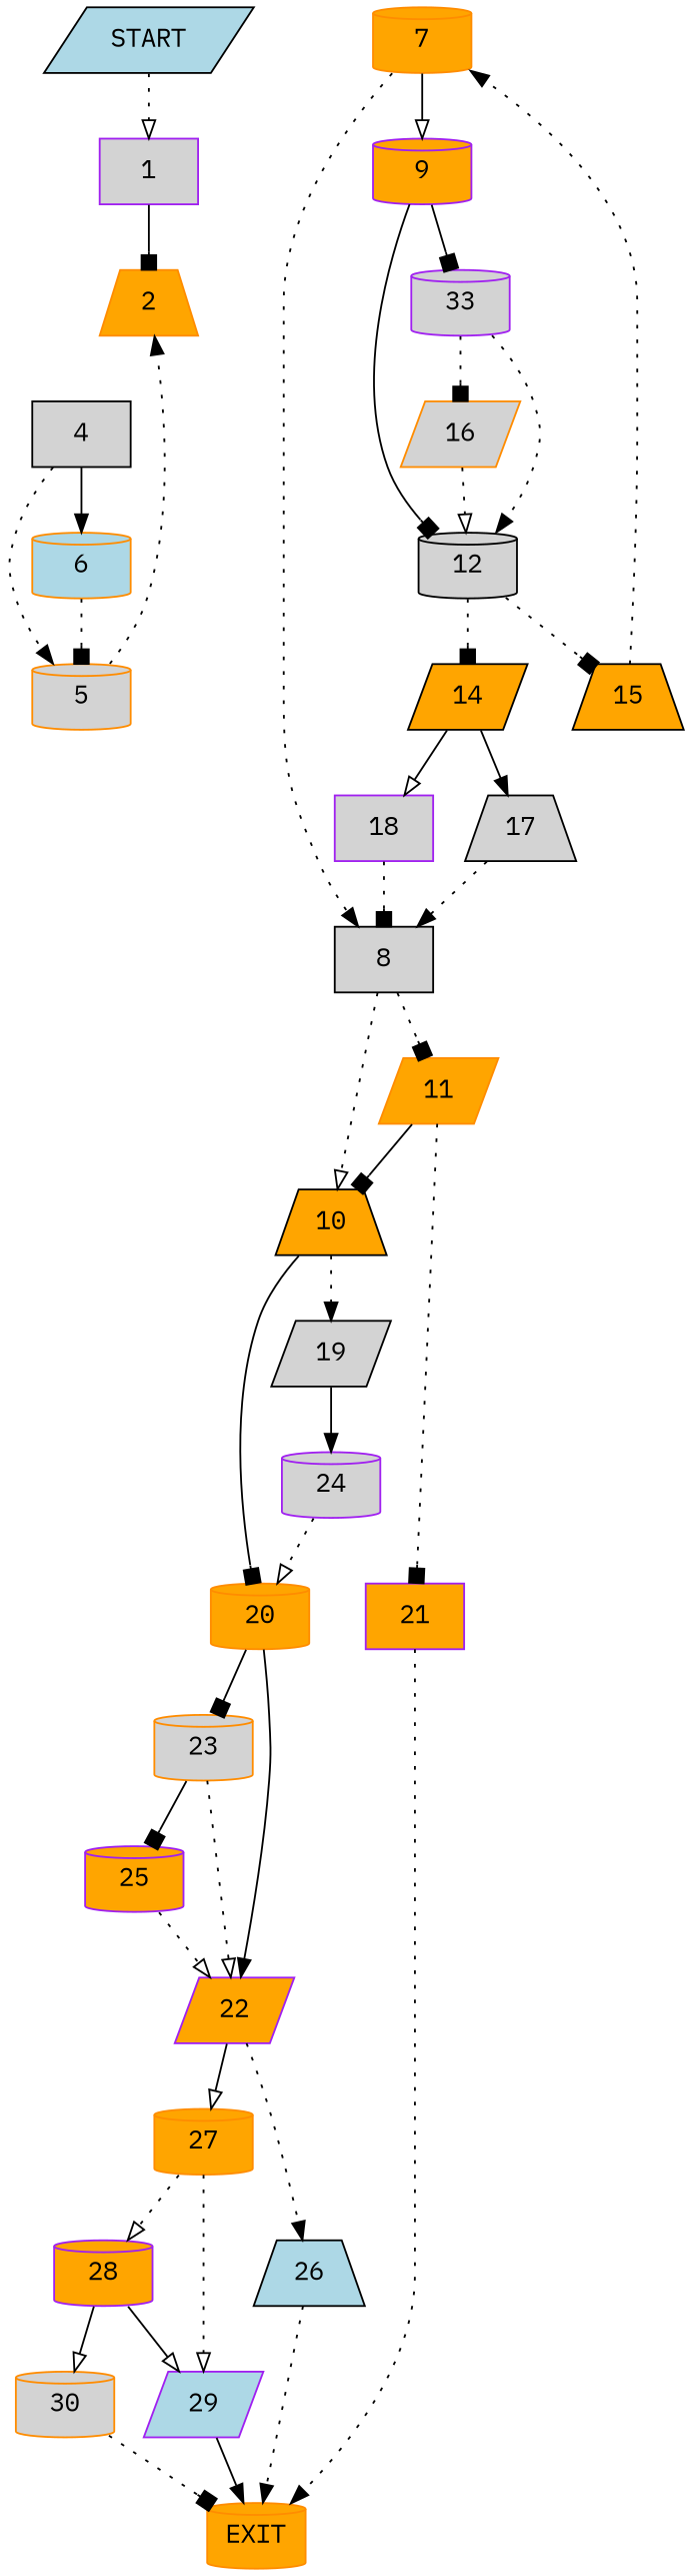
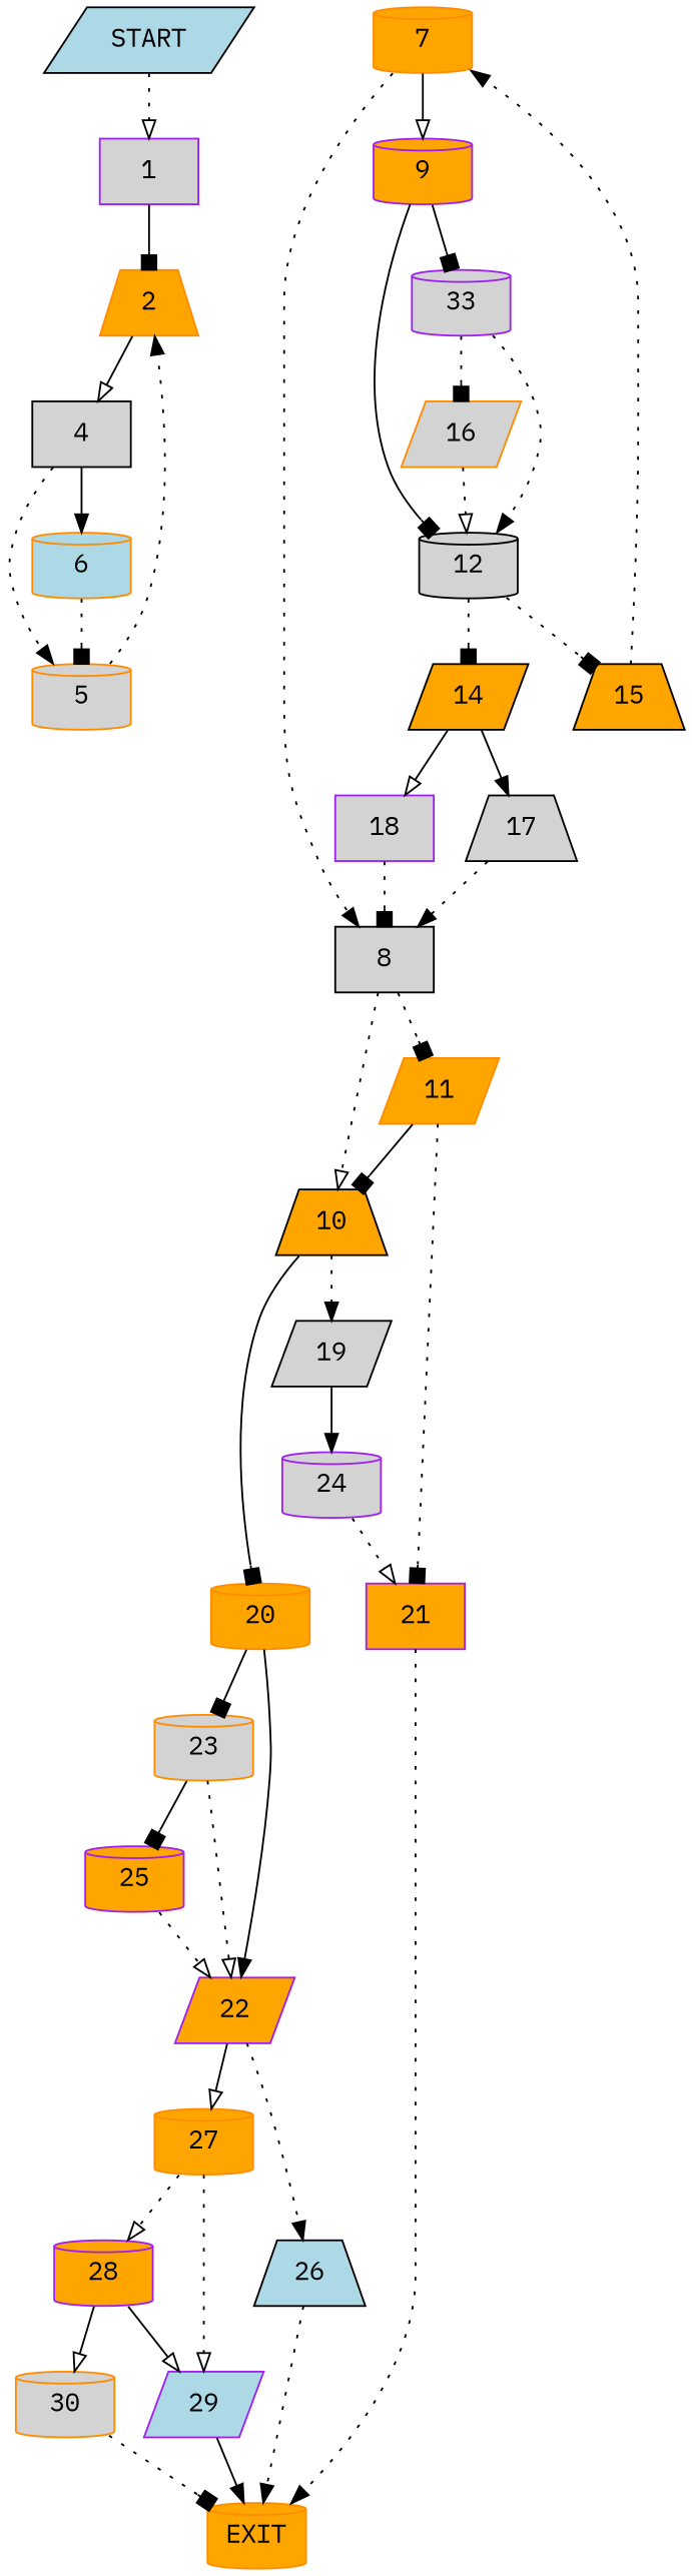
  digraph {
    fontname="IBM Plex Mono"
    node [color=darkorange fillcolor=orange fontname="IBM Plex Mono" shape=cylinder style=filled]
    edge [arrowhead=box fontname="IBM Plex Mono" style=dotted]
    n1 [color=black fillcolor=lightblue label=START shape=parallelogram]
    1 [color=purple fillcolor=lightgrey shape=box]
    2 [shape=trapezium]
    n4 [label=EXIT]
    4 [color=black fillcolor=lightgrey shape=box]
    5 [fillcolor=lightgrey]
    6 [fillcolor=lightblue]
    7
    8 [color=black fillcolor=lightgrey shape=box]
    9 [color=purple]
    10 [color=black shape=trapezium]
    11 [shape=parallelogram]
    12 [color=black fillcolor=lightgrey]
    n14 [color=purple fillcolor=lightgrey label=33]
    19 [color=black fillcolor=lightgrey shape=parallelogram]
    20
    21 [color=purple shape=box]
    14 [color=black shape=parallelogram]
    15 [color=black shape=trapezium]
    16 [fillcolor=lightgrey shape=parallelogram]
    24 [color=purple fillcolor=lightgrey]
    22 [color=purple shape=parallelogram]
    23 [fillcolor=lightgrey]
    17 [color=black fillcolor=lightgrey shape=trapezium]
    18 [color=purple fillcolor=lightgrey shape=box]
    26 [color=black fillcolor=lightblue shape=trapezium]
    27
    25 [color=purple]
    28 [color=purple]
    29 [color=purple fillcolor=lightblue shape=parallelogram]
    30 [fillcolor=lightgrey]
    n1 -> 1 [arrowhead=onormal]
    1 -> 2 [style=solid]
+   2 -> 4 [arrowhead=onormal style=solid]
    4 -> 5 [arrowhead=normal]
    4 -> 6 [arrowhead=normal style=solid]
    5 -> 2 [arrowhead=normal]
    6 -> 5
    7 -> 8 [arrowhead=normal]
    7 -> 9 [arrowhead=onormal style=solid]
    8 -> 10 [arrowhead=onormal]
    8 -> 11
    9 -> 12 [style=solid]
    9 -> n14 [style=solid]
    10 -> 19 [arrowhead=normal]
    10 -> 20 [style=solid]
    11 -> 10 [style=solid]
    11 -> 21
    12 -> 14
    12 -> 15
    n14 -> 12 [arrowhead=normal]
    n14 -> 16
    19 -> 24 [arrowhead=normal style=solid]
    20 -> 22 [arrowhead=normal style=solid]
    20 -> 23 [style=solid]
    21 -> n4 [arrowhead=normal]
    14 -> 17 [arrowhead=normal style=solid]
    14 -> 18 [arrowhead=onormal style=solid]
    15 -> 7 [arrowhead=normal]
    16 -> 12 [arrowhead=onormal]
-   24 -> 20 [arrowhead=onormal]
+   24 -> 21 [arrowhead=onormal]
    22 -> 26 [arrowhead=normal]
    22 -> 27 [arrowhead=onormal style=solid]
    23 -> 22 [arrowhead=onormal]
    23 -> 25 [style=solid]
    17 -> 8 [arrowhead=normal]
    18 -> 8
    26 -> n4 [arrowhead=normal]
    27 -> 28 [arrowhead=onormal]
    27 -> 29 [arrowhead=onormal]
    25 -> 22 [arrowhead=onormal]
    28 -> 29 [arrowhead=onormal style=solid]
    28 -> 30 [arrowhead=onormal style=solid]
    29 -> n4 [arrowhead=normal style=solid]
    30 -> n4
  }
